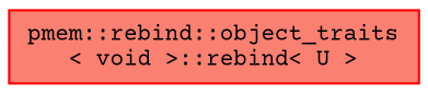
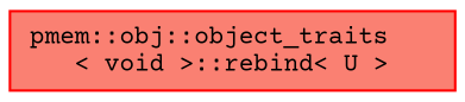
  digraph {
    rankdir=LR
    fontname="Courier Prime"
-   n1 [color=red fillcolor=salmon fontname="Courier Prime" fontsize=10 height=0.2 label="pmem::rebind::object_traits\l\< void \>::rebind\< U \>" shape=record style=filled width=0.4]
+   n1 [color=red fillcolor=salmon fontname="Courier Prime" fontsize=10 height=0.2 label="pmem::obj::object_traits\l\< void \>::rebind\< U \>" shape=record style=filled width=0.4]
  }
